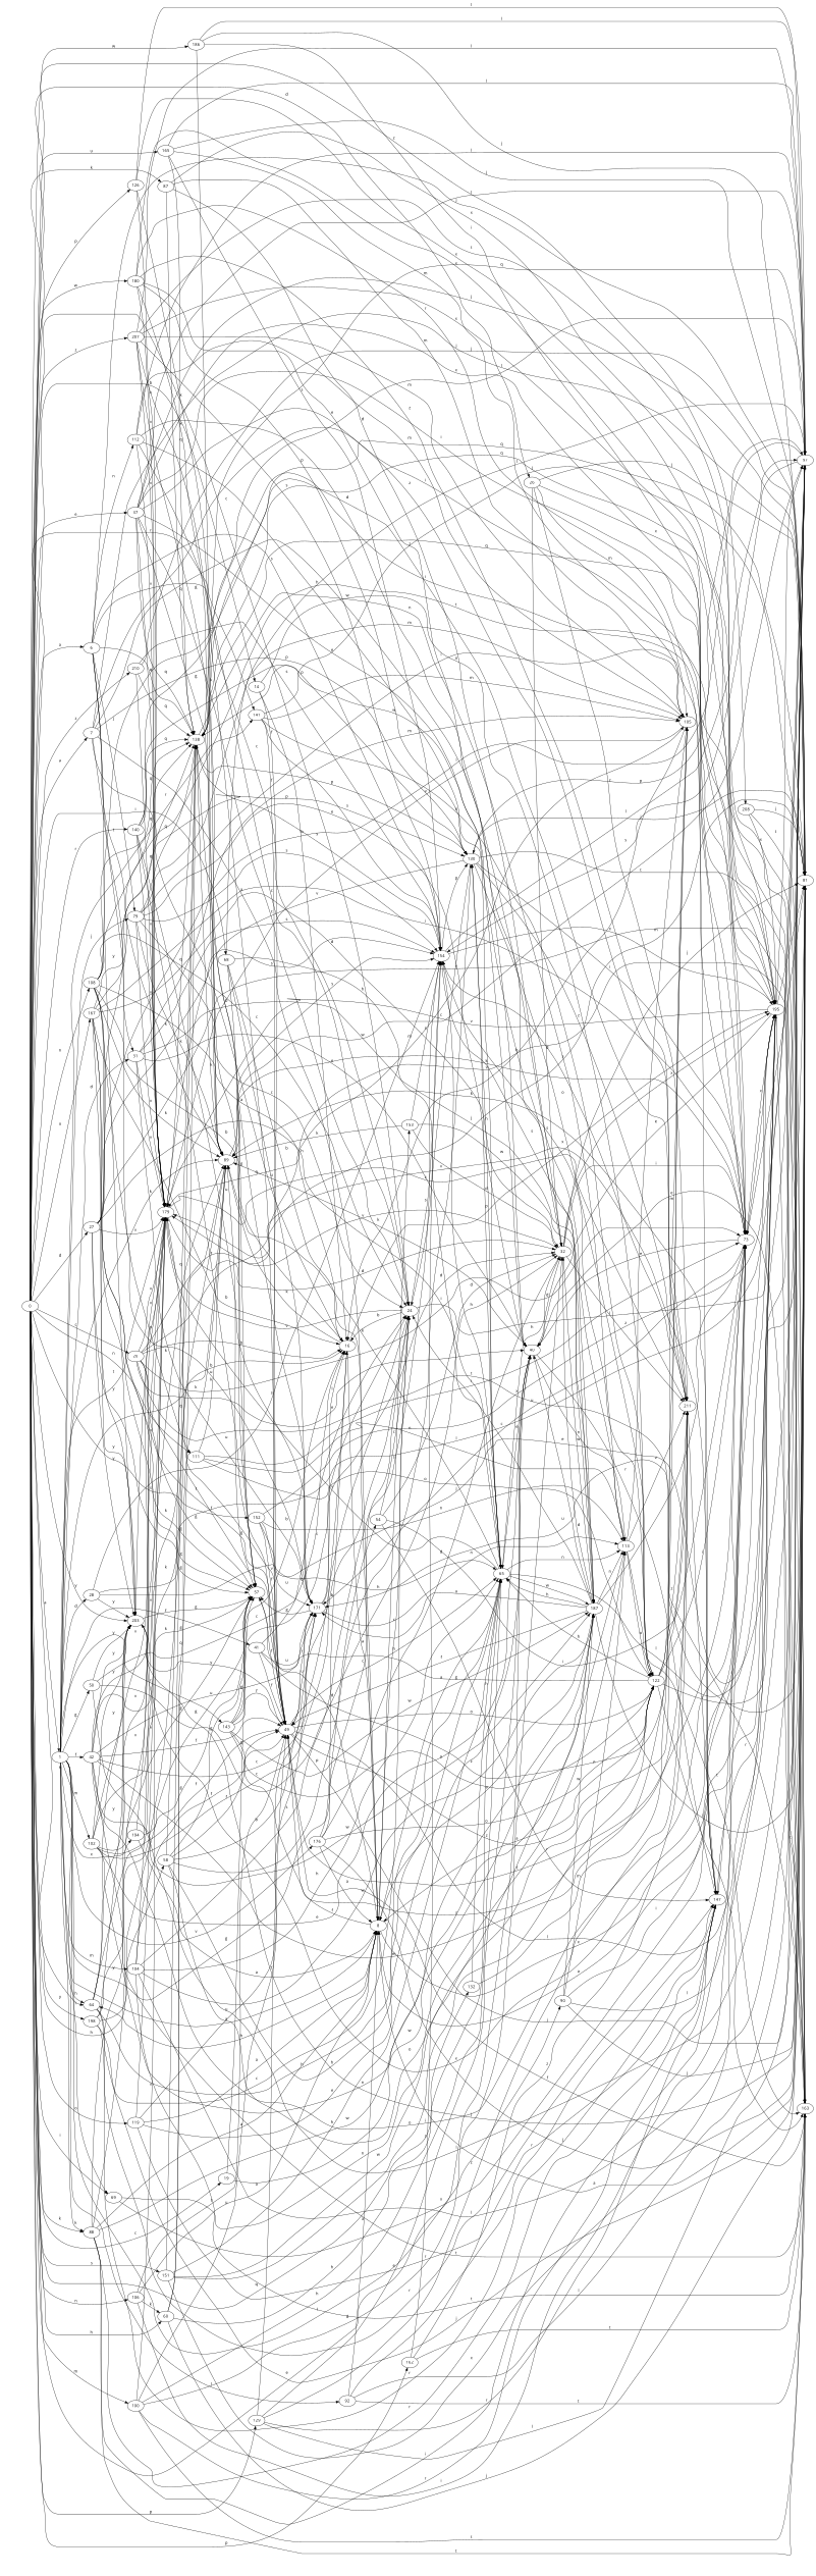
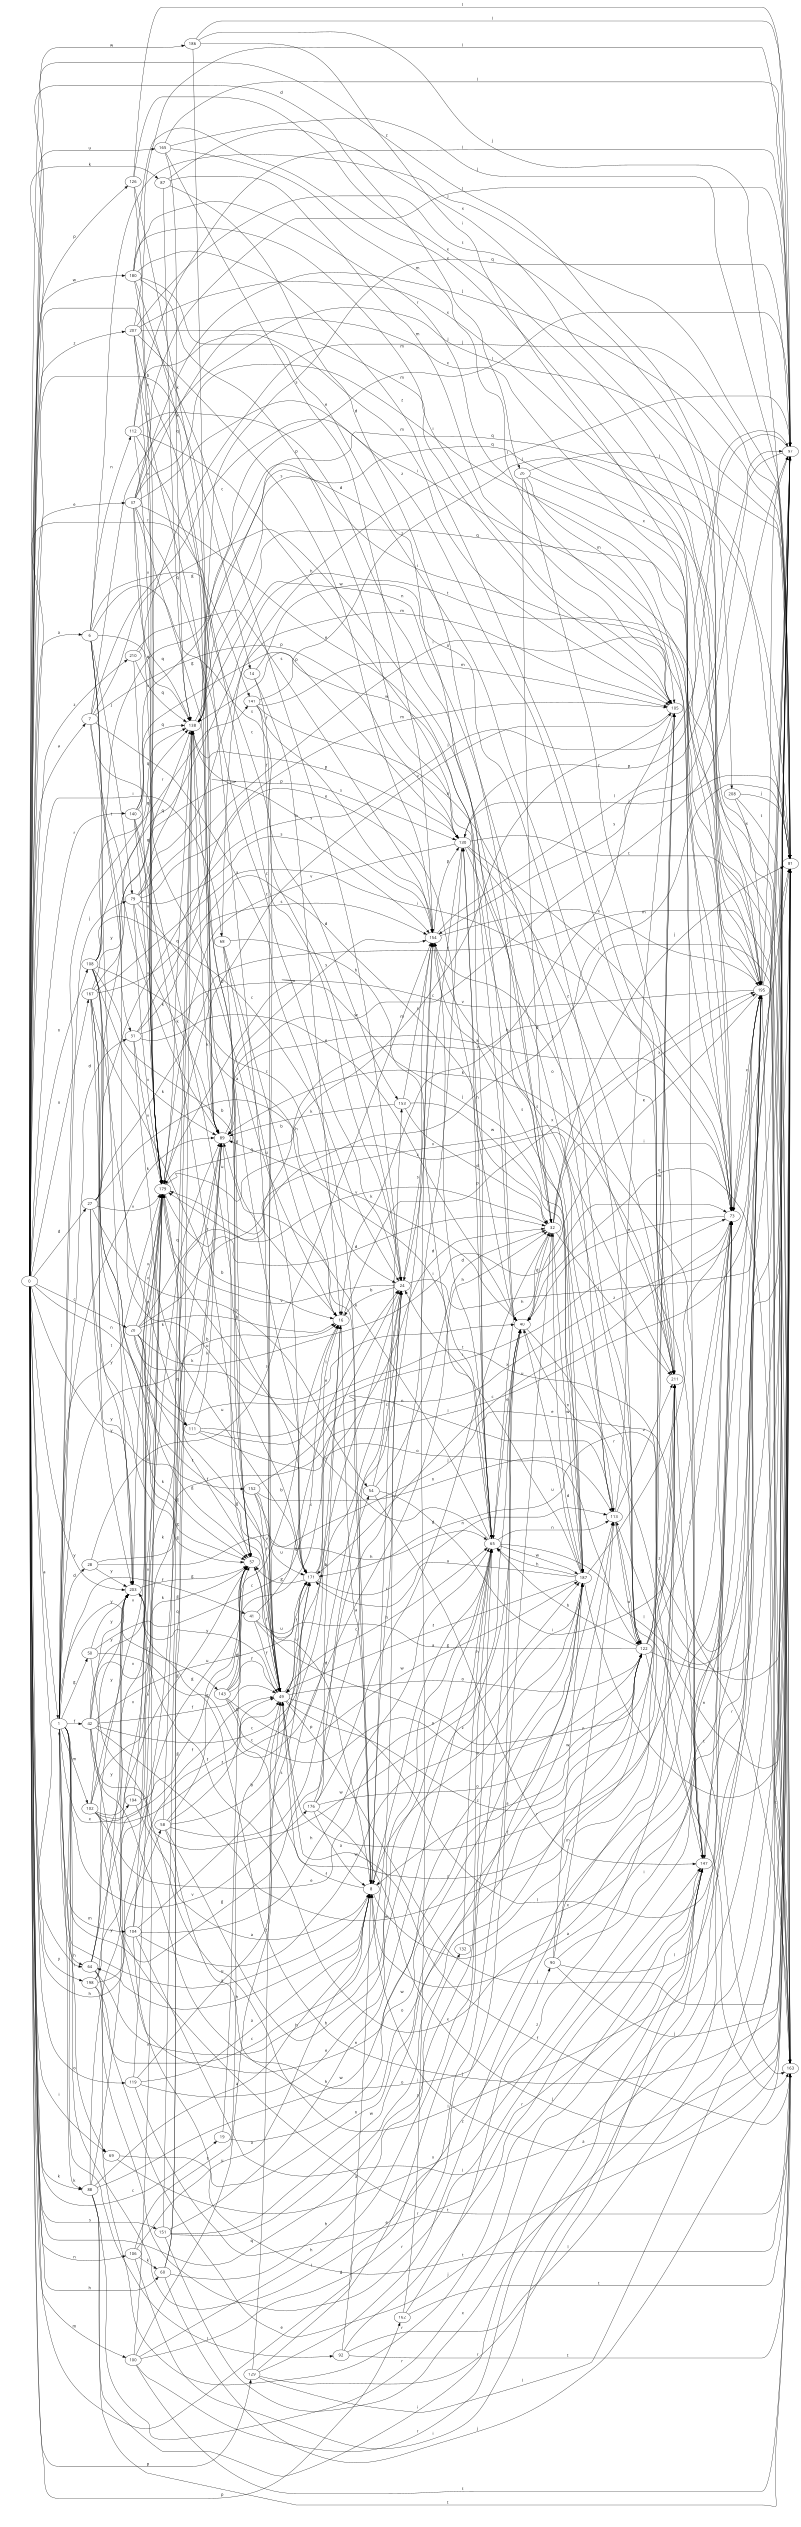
  strict digraph {
    fontname="Open Sans"
    rankdir=LR
    node [fontname="Open Sans"]
    edge [fontname="Open Sans"]
    0
    1
    6
    7
    14
    19
    20
    24
    26
    27
    37
    40
    58
    60
    64
    68
    69
    87
    88
    100
    106
    108
    111
    119
    126
    129
    132
    140
    141
    151
    152
    162
    165
    167
    180
    186
    198
    203
    207
    208
    210
    8
    16
    28
    31
    41
    42
    50
    54
    79
    89
    90
    92
    102
    104
    143
    176
    179
    194
    81
    112
    138
    153
    73
    130
    187
    49
    122
    57
    105
    163
    97
    154
    195
    32
    211
    65
    147
    113
    171
    0 -> 1 [label=a]
    0 -> 6 [label=a]
    0 -> 7 [label=a]
    0 -> 14 [label=b]
    0 -> 19 [label=c]
    0 -> 20 [label=c]
    0 -> 24 [label=c]
    0 -> 26 [label=d]
    0 -> 27 [label=d]
    0 -> 37 [label=e]
    0 -> 40 [label=e]
    0 -> 58 [label=h]
    0 -> 60 [label=h]
    0 -> 64 [label=h]
    0 -> 68 [label=i]
    0 -> 69 [label=i]
    0 -> 87 [label=k]
    0 -> 88 [label=k]
    0 -> 100 [label=m]
    0 -> 106 [label=n]
    0 -> 108 [label=n]
    0 -> 111 [label=n]
    0 -> 119 [label=o]
    0 -> 126 [label=p]
    0 -> 129 [label=p]
    0 -> 132 [label=q]
    0 -> 140 [label=r]
    0 -> 141 [label=r]
    0 -> 151 [label=s]
    0 -> 152 [label=s]
    0 -> 162 [label=p]
    0 -> 165 [label=u]
    0 -> 167 [label=u]
    0 -> 180 [label=w]
    0 -> 186 [label=w]
    0 -> 198 [label=y]
    0 -> 203 [label=y]
    0 -> 207 [label=z]
    0 -> 208 [label=z]
    0 -> 210 [label=z]
    1 -> 64 [label=h]
    1 -> 69 [label=i]
    1 -> 88 [label=k]
    1 -> 141 [label=r]
    1 -> 8 [label=a]
    1 -> 16 [label=b]
    1 -> 28 [label=d]
    1 -> 31 [label=d]
    1 -> 41 [label=f]
    1 -> 42 [label=f]
    1 -> 50 [label=g]
    1 -> 54 [label=g]
    1 -> 79 [label=j]
    1 -> 89 [label=k]
    1 -> 90 [label=l]
    1 -> 92 [label=l]
    1 -> 102 [label=m]
    1 -> 104 [label=m]
    1 -> 143 [label=r]
    1 -> 176 [label=v]
    1 -> 179 [label=t]
    1 -> 194 [label=x]
    6 -> 24 [label=c]
    6 -> 111 [label=n]
    6 -> 203 [label=y]
    6 -> 79 [label=j]
    6 -> 89 [label=k]
    6 -> 81 [label=j]
    6 -> 112 [label=n]
    6 -> 138 [label=q]
-   6 -> 154 [label=s]
+   6 -> 153 [label=s]
    7 -> 8 [label=a]
    7 -> 16 [label=b]
    7 -> 31 [label=t]
    7 -> 81 [label=j]
    7 -> 73 [label=i]
    7 -> 130 [label=p]
    7 -> 187 [label=w]
    14 -> 16 [label=b]
    14 -> 49 [label=f]
    14 -> 122 [label=o]
    19 -> 187 [label=w]
    19 -> 57 [label=g]
    20 -> 40 [label=e]
    20 -> 16 [label=b]
    20 -> 179 [label=v]
    20 -> 81 [label=j]
    20 -> 73 [label=i]
    20 -> 49 [label=f]
    20 -> 57 [label=g]
    20 -> 105 [label=m]
    20 -> 163 [label=t]
    24 -> 16 [label=b]
    24 -> 179 [label=v]
    24 -> 97 [label=l]
    24 -> 154 [label=s]
    26 -> 81 [label=j]
    26 -> 105 [label=m]
    26 -> 195 [label=x]
    26 -> 32 [label=d]
    26 -> 211 [label=z]
    27 -> 203 [label=y]
    27 -> 179 [label=v]
    27 -> 138 [label=q]
    27 -> 57 [label=g]
    27 -> 163 [label=t]
    27 -> 97 [label=l]
-   27 -> 154 [label=s]
+   27 -> 54 [label=s]
    27 -> 65 [label=h]
    37 -> 24 [label=c]
    37 -> 40 [label=e]
    37 -> 179 [label=v]
    37 -> 81 [label=j]
    37 -> 138 [label=q]
    37 -> 73 [label=i]
    37 -> 57 [label=g]
    37 -> 97 [label=l]
    37 -> 195 [label=x]
    37 -> 211 [label=z]
    40 -> 89 [label=k]
    40 -> 32 [label=d]
    40 -> 147 [label=r]
    40 -> 113 [label=n]
    58 -> 16 [label=b]
    58 -> 138 [label=q]
    58 -> 130 [label=p]
    58 -> 49 [label=f]
    58 -> 122 [label=o]
    58 -> 57 [label=g]
    58 -> 65 [label=h]
    60 -> 89 [label=k]
    60 -> 81 [label=j]
    60 -> 138 [label=q]
    60 -> 65 [label=h]
    64 -> 203 [label=y]
    64 -> 89 [label=k]
    64 -> 179 [label=v]
    64 -> 81 [label=j]
    64 -> 65 [label=h]
    64 -> 147 [label=r]
    68 -> 16 [label=b]
    68 -> 57 [label=g]
    68 -> 97 [label=l]
    68 -> 65 [label=h]
    68 -> 171 [label=u]
    69 -> 195 [label=x]
    69 -> 113 [label=n]
    87 -> 138 [label=q]
    87 -> 105 [label=m]
    87 -> 195 [label=x]
    87 -> 32 [label=d]
    88 -> 203 [label=y]
    88 -> 8 [label=a]
    88 -> 179 [label=v]
    88 -> 73 [label=i]
    88 -> 187 [label=w]
    88 -> 163 [label=t]
    88 -> 147 [label=r]
    100 -> 179 [label=v]
    100 -> 163 [label=t]
    100 -> 32 [label=d]
    100 -> 65 [label=h]
    100 -> 147 [label=r]
    100 -> 171 [label=u]
    106 -> 60 [label=k]
    106 -> 8 [label=a]
    106 -> 73 [label=i]
    106 -> 49 [label=f]
    108 -> 24 [label=c]
    108 -> 203 [label=y]
    108 -> 8 [label=a]
    108 -> 16 [label=b]
    108 -> 89 [label=k]
    108 -> 138 [label=q]
    108 -> 73 [label=i]
    108 -> 57 [label=g]
    108 -> 163 [label=t]
    108 -> 171 [label=u]
    111 -> 89 [label=k]
    111 -> 73 [label=i]
    111 -> 122 [label=o]
    111 -> 113 [label=n]
    119 -> 40 [label=e]
    119 -> 8 [label=a]
    119 -> 179 [label=v]
    119 -> 147 [label=r]
    119 -> 171 [label=u]
    126 -> 89 [label=k]
    126 -> 179 [label=v]
    126 -> 97 [label=l]
    126 -> 195 [label=x]
    129 -> 40 [label=e]
    129 -> 49 [label=f]
    129 -> 97 [label=l]
    129 -> 211 [label=z]
    129 -> 147 [label=r]
    132 -> 105 [label=m]
    132 -> 65 [label=h]
    140 -> 179 [label=v]
    140 -> 138 [label=q]
    140 -> 130 [label=p]
    140 -> 49 [label=f]
    140 -> 211 [label=z]
    140 -> 171 [label=u]
    141 -> 81 [label=j]
    141 -> 49 [label=f]
    141 -> 122 [label=o]
    141 -> 105 [label=m]
    141 -> 154 [label=s]
    151 -> 138 [label=q]
    151 -> 187 [label=w]
    151 -> 122 [label=o]
    151 -> 195 [label=x]
    151 -> 65 [label=h]
    152 -> 49 [label=f]
    152 -> 195 [label=x]
    152 -> 65 [label=h]
    152 -> 113 [label=n]
    152 -> 171 [label=u]
    162 -> 163 [label=t]
    162 -> 154 [label=s]
    162 -> 211 [label=z]
    165 -> 81 [label=j]
    165 -> 138 [label=q]
    165 -> 105 [label=m]
    165 -> 97 [label=l]
    165 -> 154 [label=s]
    167 -> 203 [label=y]
    167 -> 16 [label=b]
    167 -> 138 [label=q]
    167 -> 73 [label=i]
    167 -> 130 [label=p]
    167 -> 49 [label=f]
    167 -> 57 [label=g]
    167 -> 32 [label=d]
    180 -> 40 [label=e]
    180 -> 89 [label=k]
    180 -> 179 [label=v]
    180 -> 130 [label=p]
+   180 -> 105 [label=m]
    180 -> 195 [label=x]
    180 -> 211 [label=z]
    180 -> 147 [label=r]
    186 -> 89 [label=k]
    186 -> 81 [label=j]
    186 -> 73 [label=i]
    186 -> 97 [label=l]
    198 -> 24 [label=c]
    198 -> 203 [label=y]
    198 -> 89 [label=k]
    198 -> 57 [label=g]
    198 -> 147 [label=r]
    203 -> 179 [label=v]
    203 -> 81 [label=j]
    203 -> 57 [label=g]
    203 -> 195 [label=x]
    207 -> 179 [label=v]
    207 -> 49 [label=t]
    207 -> 57 [label=g]
    207 -> 105 [label=m]
    207 -> 163 [label=t]
    207 -> 97 [label=l]
    207 -> 154 [label=s]
    207 -> 195 [label=x]
    208 -> 81 [label=j]
    208 -> 163 [label=t]
    208 -> 195 [label=x]
    210 -> 179 [label=v]
    210 -> 81 [label=j]
    210 -> 138 [label=q]
    210 -> 154 [label=s]
    8 -> 24 [label=c]
    8 -> 64 [label=h]
    8 -> 179 [label=v]
    8 -> 153 [label=s]
    8 -> 49 [label=f]
    8 -> 195 [label=x]
    16 -> 8 [label=a]
-   16 -> 89 [label=k]
    16 -> 195 [label=x]
    28 -> 203 [label=y]
    28 -> 81 [label=j]
    28 -> 97 [label=l]
    28 -> 154 [label=s]
    31 -> 40 [label=e]
    31 -> 179 [label=v]
    31 -> 187 [label=w]
    31 -> 105 [label=m]
    31 -> 154 [label=s]
    31 -> 171 [label=u]
    41 -> 16 [label=b]
    41 -> 49 [label=f]
    41 -> 211 [label=z]
    41 -> 171 [label=u]
    42 -> 24 [label=c]
    42 -> 203 [label=y]
    42 -> 89 [label=k]
    42 -> 73 [label=i]
    42 -> 187 [label=w]
    42 -> 49 [label=f]
    42 -> 57 [label=g]
    42 -> 105 [label=m]
    42 -> 163 [label=t]
    42 -> 171 [label=u]
    50 -> 24 [label=c]
    50 -> 203 [label=y]
    50 -> 97 [label=l]
    50 -> 32 [label=d]
    54 -> 24 [label=c]
    54 -> 73 [label=i]
    54 -> 32 [label=d]
    54 -> 147 [label=r]
    79 -> 24 [label=c]
    79 -> 40 [label=e]
    79 -> 89 [label=k]
    79 -> 179 [label=v]
    79 -> 138 [label=q]
    79 -> 73 [label=i]
    79 -> 105 [label=m]
    79 -> 154 [label=s]
    89 -> 57 [label=g]
    89 -> 97 [label=l]
    89 -> 154 [label=s]
    90 -> 81 [label=j]
    90 -> 73 [label=i]
    90 -> 187 [label=w]
    90 -> 97 [label=l]
    90 -> 113 [label=n]
    92 -> 8 [label=a]
    92 -> 163 [label=t]
    92 -> 97 [label=l]
    92 -> 147 [label=r]
    102 -> 24 [label=c]
    102 -> 40 [label=e]
    102 -> 203 [label=y]
    102 -> 89 [label=k]
    102 -> 179 [label=v]
    102 -> 49 [label=f]
    102 -> 57 [label=g]
    102 -> 113 [label=n]
    104 -> 179 [label=v]
    104 -> 187 [label=w]
    104 -> 49 [label=f]
    104 -> 163 [label=t]
    104 -> 97 [label=l]
    104 -> 154 [label=s]
    104 -> 65 [label=h]
    143 -> 24 [label=c]
    143 -> 16 [label=b]
    143 -> 187 [label=w]
    143 -> 49 [label=f]
    143 -> 122 [label=o]
    143 -> 57 [label=g]
    143 -> 211 [label=z]
    176 -> 24 [label=c]
    176 -> 8 [label=a]
    176 -> 16 [label=b]
    176 -> 81 [label=j]
    176 -> 122 [label=o]
    176 -> 32 [label=d]
    179 -> 138 [label=q]
    179 -> 32 [label=d]
    179 -> 211 [label=z]
    194 -> 8 [label=a]
    194 -> 179 [label=v]
    194 -> 57 [label=g]
    81 -> 8 [label=a]
    81 -> 138 [label=q]
    81 -> 73 [label=i]
    81 -> 171 [label=u]
    112 -> 24 [label=c]
    112 -> 179 [label=v]
    112 -> 105 [label=m]
    112 -> 97 [label=l]
    112 -> 32 [label=d]
    112 -> 65 [label=h]
    138 -> 89 [label=k]
    138 -> 130 [label=p]
    138 -> 187 [label=w]
    138 -> 97 [label=l]
    138 -> 154 [label=s]
    138 -> 113 [label=n]
    153 -> 89 [label=k]
    153 -> 187 [label=w]
    153 -> 154 [label=s]
    153 -> 32 [label=d]
    73 -> 40 [label=e]
    73 -> 89 [label=k]
    73 -> 49 [label=f]
    73 -> 195 [label=x]
    73 -> 171 [label=u]
    130 -> 24 [label=c]
    130 -> 179 [label=v]
    130 -> 81 [label=j]
    130 -> 73 [label=i]
    130 -> 122 [label=o]
    130 -> 163 [label=t]
    130 -> 211 [label=z]
    130 -> 65 [label=h]
    187 -> 24 [label=c]
    187 -> 40 [label=e]
    187 -> 8 [label=a]
    187 -> 81 [label=j]
    187 -> 73 [label=i]
    187 -> 49 [label=f]
    187 -> 32 [label=d]
    187 -> 65 [label=h]
-   187 -> 113 [label=n]
+   81 -> 113 [label=n]
    187 -> 171 [label=u]
    49 -> 203 [label=y]
    49 -> 81 [label=j]
    49 -> 122 [label=o]
    49 -> 97 [label=l]
    49 -> 211 [label=z]
    49 -> 65 [label=h]
    49 -> 171 [label=u]
    122 -> 8 [label=a]
    122 -> 73 [label=i]
    122 -> 57 [label=g]
    122 -> 105 [label=m]
    122 -> 163 [label=i]
    122 -> 97 [label=l]
    122 -> 154 [label=s]
    122 -> 211 [label=z]
    122 -> 65 [label=h]
    57 -> 49 [label=f]
    105 -> 16 [label=b]
    105 -> 179 [label=v]
    163 -> 40 [label=e]
    163 -> 179 [label=v]
    163 -> 138 [label=q]
    163 -> 49 [label=f]
    97 -> 138 [label=q]
    97 -> 130 [label=p]
    97 -> 154 [label=s]
    154 -> 130 [label=p]
    154 -> 97 [label=l]
    154 -> 195 [label=x]
    154 -> 65 [label=h]
    195 -> 40 [label=e]
    195 -> 8 [label=a]
    195 -> 179 [label=v]
    195 -> 81 [label=j]
    195 -> 138 [label=q]
    195 -> 73 [label=i]
    195 -> 163 [label=t]
    195 -> 97 [label=l]
    195 -> 147 [label=r]
    32 -> 179 [label=v]
    32 -> 81 [label=j]
    32 -> 73 [label=i]
    32 -> 187 [label=w]
    32 -> 195 [label=x]
    32 -> 211 [label=z]
    32 -> 65 [label=h]
    211 -> 154 [label=s]
    211 -> 147 [label=r]
    65 -> 40 [label=e]
    65 -> 8 [label=a]
    65 -> 89 [label=k]
    65 -> 179 [label=v]
    65 -> 130 [label=p]
    65 -> 187 [label=w]
    65 -> 97 [label=l]
    65 -> 113 [label=n]
    147 -> 89 [label=k]
    147 -> 179 [label=v]
    147 -> 73 [label=i]
    113 -> 122 [label=o]
    113 -> 105 [label=m]
    113 -> 163 [label=t]
    113 -> 154 [label=s]
    113 -> 211 [label=z]
    171 -> 16 [label=l]
    171 -> 138 [label=q]
    171 -> 49 [label=f]
    171 -> 57 [label=g]
    171 -> 32 [label=d]
    171 -> 113 [label=n]
  }
